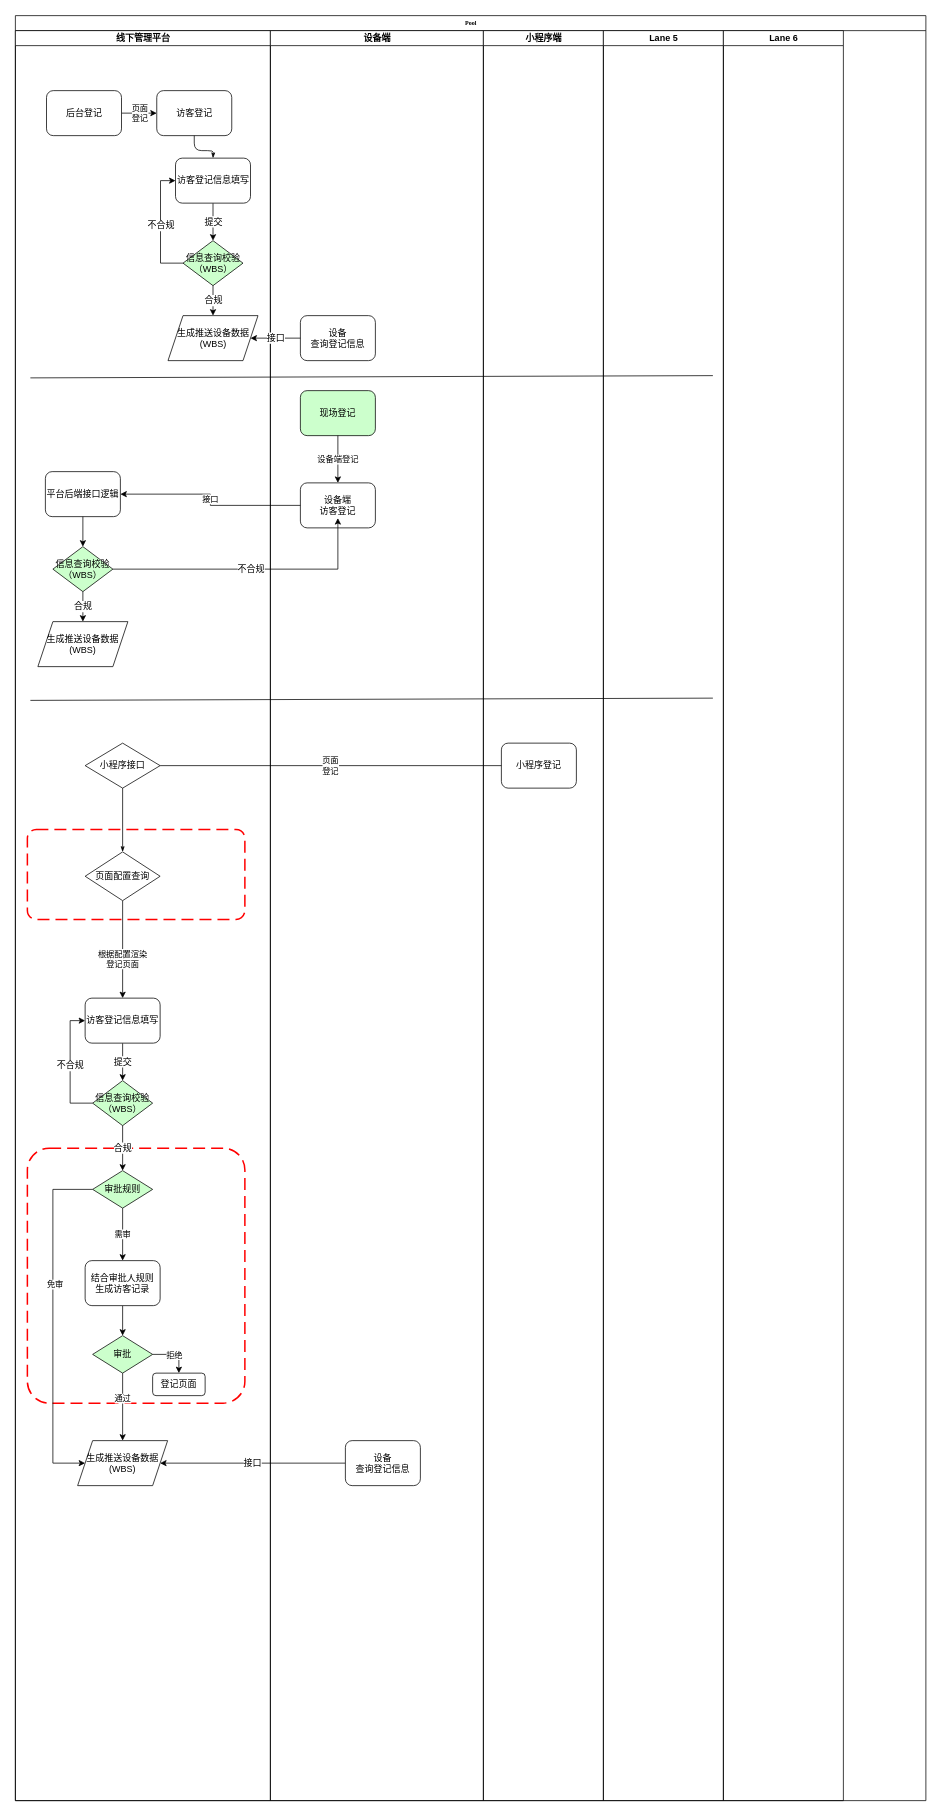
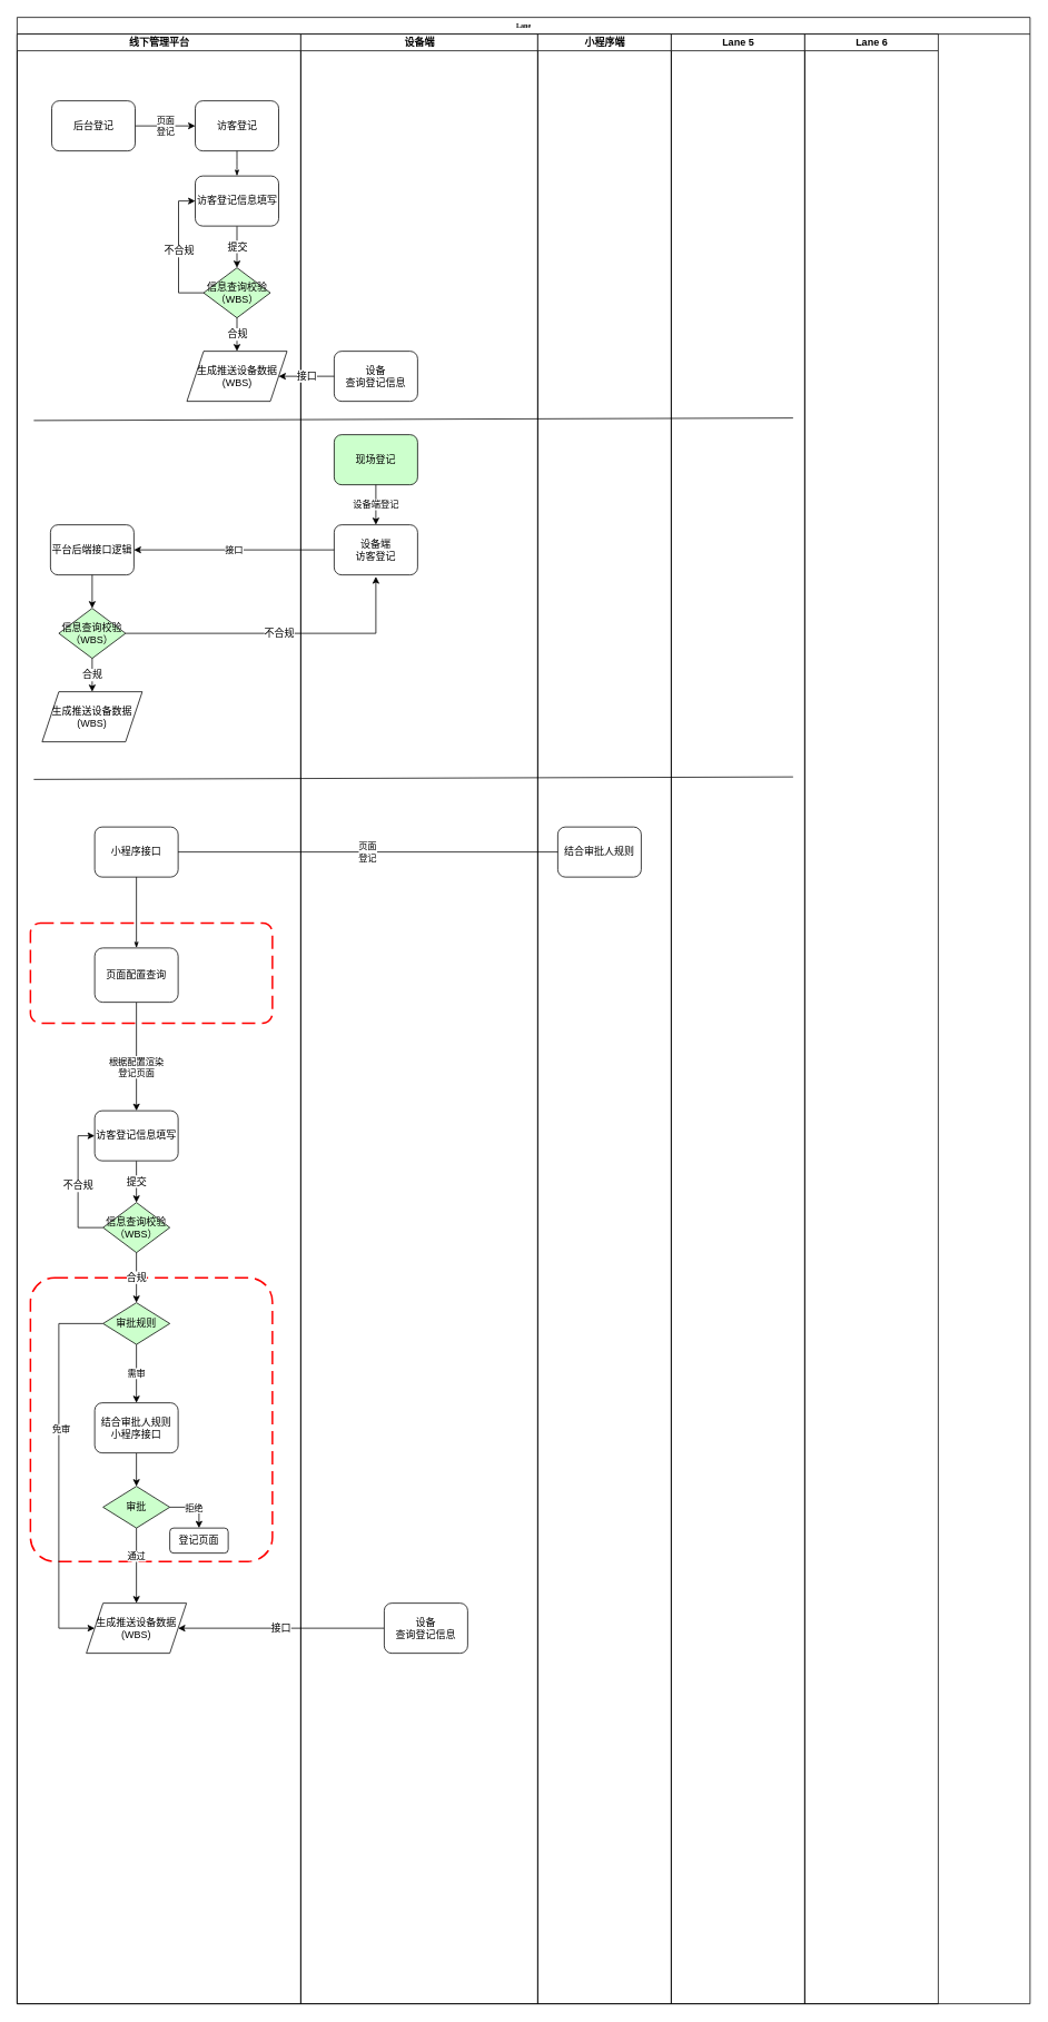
  <mxCell id="0" />
  <mxCell id="1" parent="0" />
- <mxCell id="2" value="Pool" style="swimlane;html=1;childLayout=stackLayout;startSize=20;rounded=0;shadow=0;labelBackgroundColor=none;strokeWidth=1;fontFamily=Verdana;fontSize=8;align=center;" parent="1" vertex="1"><mxGeometry x="20" width="1214" height="2380" as="geometry" y="20" /></mxCell>
+ <mxCell id="2" value="Lane" style="swimlane;html=1;childLayout=stackLayout;startSize=20;rounded=0;shadow=0;labelBackgroundColor=none;strokeWidth=1;fontFamily=Verdana;fontSize=8;align=center;" parent="1" vertex="1"><mxGeometry x="20" width="1214" height="2380" as="geometry" y="20" /></mxCell>
  <mxCell id="3" value="接口" style="edgeStyle=orthogonalEdgeStyle;rounded=0;orthogonalLoop=1;jettySize=auto;html=1;fontSize=12;" edge="1" parent="2" source="47" target="17"><mxGeometry relative="1" as="geometry" /></mxCell>
  <mxCell id="4" value="线下管理平台" style="swimlane;html=1;startSize=20;" parent="2" vertex="1"><mxGeometry y="20" width="340" height="2360" as="geometry" /></mxCell>
  <mxCell id="5" value="" style="rounded=1;arcSize=10;dashed=1;strokeColor=#ff0000;fillColor=none;gradientColor=none;dashPattern=8 4;strokeWidth=2;" vertex="1" parent="4"><mxGeometry x="16" y="1490" width="290" height="340" as="geometry" /></mxCell>
  <mxCell id="6" value="平台后端接口逻辑" style="rounded=1;whiteSpace=wrap;html=1;shadow=0;labelBackgroundColor=none;strokeWidth=1;fontFamily=Verdana;fontSize=12;align=center;" parent="4" vertex="1"><mxGeometry x="40" y="588" width="100" height="60" as="geometry" /></mxCell>
  <mxCell id="7" value="&lt;span style=&quot;font-family: Helvetica; font-size: 12px;&quot;&gt;信息查询校验&lt;/span&gt;&lt;br style=&quot;border-color: var(--border-color); font-family: Helvetica; font-size: 12px;&quot;&gt;&lt;span style=&quot;font-family: Helvetica; font-size: 12px;&quot;&gt;（WBS）&lt;/span&gt;" style="rhombus;whiteSpace=wrap;html=1;rounded=0;shadow=0;labelBackgroundColor=none;strokeWidth=1;fontFamily=Verdana;fontSize=10;align=center;fillColor=#CCFFCC;" parent="4" vertex="1"><mxGeometry x="50" y="688" width="80" height="60" as="geometry" /></mxCell>
  <mxCell id="8" value="" style="edgeStyle=orthogonalEdgeStyle;rounded=0;orthogonalLoop=1;jettySize=auto;html=1;" parent="4" source="6" target="7" edge="1"><mxGeometry relative="1" as="geometry" /></mxCell>
  <mxCell id="9" value="生成推送设备数据&lt;br&gt;(WBS)" style="shape=parallelogram;perimeter=parallelogramPerimeter;whiteSpace=wrap;html=1;fixedSize=1;fontSize=12;" parent="4" vertex="1"><mxGeometry x="30" y="788" width="120" height="60" as="geometry" /></mxCell>
  <mxCell id="10" value="合规" style="edgeStyle=orthogonalEdgeStyle;rounded=0;orthogonalLoop=1;jettySize=auto;html=1;fontSize=12;" parent="4" source="7" target="9" edge="1"><mxGeometry relative="1" as="geometry" /></mxCell>
- <mxCell id="11" value="小程序接口" style="rhombus;whiteSpace=wrap;html=1;shadow=0;labelBackgroundColor=none;strokeWidth=1;fontFamily=Verdana;fontSize=12;align=center;" vertex="1" parent="4"><mxGeometry x="93" y="950" width="100" height="60" as="geometry" /></mxCell>
+ <mxCell id="11" value="小程序接口" style="rounded=1;whiteSpace=wrap;html=1;shadow=0;labelBackgroundColor=none;strokeWidth=1;fontFamily=Verdana;fontSize=12;align=center;" vertex="1" parent="4"><mxGeometry x="93" y="950" width="100" height="60" as="geometry" /></mxCell>
  <mxCell id="12" style="edgeStyle=orthogonalEdgeStyle;rounded=1;html=1;labelBackgroundColor=none;startArrow=none;startFill=0;startSize=5;endArrow=classicThin;endFill=1;endSize=5;jettySize=auto;orthogonalLoop=1;strokeWidth=1;fontFamily=Verdana;fontSize=10;entryX=0.5;entryY=0;entryDx=0;entryDy=0;" edge="1" parent="4" source="11" target="31"><mxGeometry relative="1" as="geometry"><mxPoint x="143" y="1040" as="targetPoint" /></mxGeometry></mxCell>
  <mxCell id="13" value="提交" style="edgeStyle=orthogonalEdgeStyle;rounded=0;orthogonalLoop=1;jettySize=auto;html=1;fontSize=12;" edge="1" parent="4"><mxGeometry relative="1" as="geometry"><mxPoint x="143" y="1350" as="sourcePoint" /><mxPoint x="143" y="1400" as="targetPoint" /></mxGeometry></mxCell>
  <mxCell id="14" value="&lt;span style=&quot;font-family: Helvetica; font-size: 12px;&quot;&gt;访客登记信息填写&lt;/span&gt;" style="rounded=1;whiteSpace=wrap;html=1;shadow=0;labelBackgroundColor=none;strokeWidth=1;fontFamily=Verdana;fontSize=10;align=center;" vertex="1" parent="4"><mxGeometry x="93" y="1290" width="100" height="60" as="geometry" /></mxCell>
  <mxCell id="15" value="&lt;span style=&quot;font-family: Helvetica; font-size: 12px;&quot;&gt;信息查询校验&lt;/span&gt;&lt;br style=&quot;border-color: var(--border-color); font-family: Helvetica; font-size: 12px;&quot;&gt;&lt;span style=&quot;font-family: Helvetica; font-size: 12px;&quot;&gt;（WBS）&lt;/span&gt;" style="rhombus;whiteSpace=wrap;html=1;rounded=0;shadow=0;labelBackgroundColor=none;strokeWidth=1;fontFamily=Verdana;fontSize=10;align=center;fillColor=#CCFFCC;" vertex="1" parent="4"><mxGeometry x="103" y="1400" width="80" height="60" as="geometry" /></mxCell>
  <mxCell id="16" value="不合规" style="edgeStyle=orthogonalEdgeStyle;rounded=0;orthogonalLoop=1;jettySize=auto;html=1;fontSize=12;entryX=0;entryY=0.5;entryDx=0;entryDy=0;exitX=0;exitY=0.5;exitDx=0;exitDy=0;" edge="1" parent="4" source="15" target="14"><mxGeometry relative="1" as="geometry"><mxPoint x="43" y="1430" as="targetPoint" /></mxGeometry></mxCell>
  <mxCell id="17" value="生成推送设备数据&lt;br&gt;(WBS)" style="shape=parallelogram;perimeter=parallelogramPerimeter;whiteSpace=wrap;html=1;fixedSize=1;fontSize=12;" vertex="1" parent="4"><mxGeometry x="83" y="1880" width="120" height="60" as="geometry" /></mxCell>
  <mxCell id="18" value="合规" style="edgeStyle=orthogonalEdgeStyle;rounded=0;orthogonalLoop=1;jettySize=auto;html=1;fontSize=12;entryX=0.5;entryY=0;entryDx=0;entryDy=0;" edge="1" parent="4" source="15" target="44"><mxGeometry relative="1" as="geometry"><mxPoint x="143" y="1520" as="targetPoint" /></mxGeometry></mxCell>
  <mxCell id="19" style="edgeStyle=orthogonalEdgeStyle;rounded=0;orthogonalLoop=1;jettySize=auto;html=1;exitX=0.5;exitY=1;exitDx=0;exitDy=0;entryX=0.5;entryY=0;entryDx=0;entryDy=0;" edge="1" parent="4" source="21" target="28"><mxGeometry relative="1" as="geometry" /></mxCell>
  <mxCell id="20" value="" style="rounded=1;arcSize=10;dashed=1;strokeColor=#ff0000;fillColor=none;gradientColor=none;dashPattern=8 4;strokeWidth=2;" vertex="1" parent="4"><mxGeometry x="16" y="1065" width="290" height="120" as="geometry" /></mxCell>
- <mxCell id="21" value="结合审批人规则&lt;br&gt;生成访客记录" style="rounded=1;whiteSpace=wrap;html=1;shadow=0;labelBackgroundColor=none;strokeWidth=1;fontFamily=Verdana;fontSize=12;align=center;" vertex="1" parent="4"><mxGeometry x="93" y="1640" width="100" height="60" as="geometry" /></mxCell>
+ <mxCell id="21" value="结合审批人规则&lt;br&gt;小程序接口" style="rounded=1;whiteSpace=wrap;html=1;shadow=0;labelBackgroundColor=none;strokeWidth=1;fontFamily=Verdana;fontSize=12;align=center;" vertex="1" parent="4"><mxGeometry x="93" y="1640" width="100" height="60" as="geometry" /></mxCell>
  <mxCell id="22" style="edgeStyle=orthogonalEdgeStyle;rounded=0;orthogonalLoop=1;jettySize=auto;html=1;exitX=1;exitY=0.5;exitDx=0;exitDy=0;" edge="1" parent="4" source="28" target="42"><mxGeometry relative="1" as="geometry"><mxPoint x="210" y="1720" as="targetPoint" /></mxGeometry></mxCell>
  <mxCell id="23" value="拒绝" style="edgeLabel;html=1;align=center;verticalAlign=middle;resizable=0;points=[];" vertex="1" connectable="0" parent="22"><mxGeometry x="-0.067" relative="1" as="geometry"><mxPoint as="offset" /></mxGeometry></mxCell>
  <mxCell id="24" style="edgeStyle=orthogonalEdgeStyle;rounded=0;orthogonalLoop=1;jettySize=auto;html=1;entryX=0;entryY=0.5;entryDx=0;entryDy=0;exitX=0;exitY=0.5;exitDx=0;exitDy=0;" edge="1" parent="4" source="44" target="17"><mxGeometry relative="1" as="geometry"><Array as="points"><mxPoint x="50" y="1545" /><mxPoint x="50" y="1910" /></Array></mxGeometry></mxCell>
  <mxCell id="25" value="免审" style="edgeLabel;html=1;align=center;verticalAlign=middle;resizable=0;points=[];" vertex="1" connectable="0" parent="24"><mxGeometry x="-0.225" y="2" relative="1" as="geometry"><mxPoint as="offset" /></mxGeometry></mxCell>
  <mxCell id="26" style="edgeStyle=orthogonalEdgeStyle;rounded=0;orthogonalLoop=1;jettySize=auto;html=1;exitX=0.5;exitY=1;exitDx=0;exitDy=0;entryX=0.5;entryY=0;entryDx=0;entryDy=0;" edge="1" parent="4" source="28" target="17"><mxGeometry relative="1" as="geometry" /></mxCell>
  <mxCell id="27" value="通过" style="edgeLabel;html=1;align=center;verticalAlign=middle;resizable=0;points=[];" vertex="1" connectable="0" parent="26"><mxGeometry x="-0.267" y="-1" relative="1" as="geometry"><mxPoint as="offset" /></mxGeometry></mxCell>
  <mxCell id="28" value="&lt;font face=&quot;Helvetica&quot;&gt;&lt;span style=&quot;font-size: 12px;&quot;&gt;审批&lt;/span&gt;&lt;/font&gt;" style="rhombus;whiteSpace=wrap;html=1;rounded=0;shadow=0;labelBackgroundColor=none;strokeWidth=1;fontFamily=Verdana;fontSize=10;align=center;fillColor=#CCFFCC;" vertex="1" parent="4"><mxGeometry x="103" y="1740" width="80" height="50" as="geometry" /></mxCell>
  <mxCell id="29" style="edgeStyle=orthogonalEdgeStyle;rounded=0;orthogonalLoop=1;jettySize=auto;html=1;exitX=0.5;exitY=1;exitDx=0;exitDy=0;entryX=0.5;entryY=0;entryDx=0;entryDy=0;" edge="1" parent="4" source="31" target="14"><mxGeometry relative="1" as="geometry" /></mxCell>
  <mxCell id="30" value="根据配置渲染&lt;br&gt;登记页面" style="edgeLabel;html=1;align=center;verticalAlign=middle;resizable=0;points=[];" vertex="1" connectable="0" parent="29"><mxGeometry x="0.185" y="-1" relative="1" as="geometry"><mxPoint as="offset" /></mxGeometry></mxCell>
- <mxCell id="31" value="&lt;font face=&quot;Helvetica&quot;&gt;&lt;span style=&quot;font-size: 12px;&quot;&gt;页面配置查询&lt;/span&gt;&lt;/font&gt;" style="rhombus;whiteSpace=wrap;html=1;shadow=0;labelBackgroundColor=none;strokeWidth=1;fontFamily=Verdana;fontSize=10;align=center;" vertex="1" parent="4"><mxGeometry x="93" y="1095" width="100" height="65" as="geometry" /></mxCell>
- <mxCell id="32" value="访客登记" style="rounded=1;whiteSpace=wrap;html=1;shadow=0;labelBackgroundColor=none;strokeWidth=1;fontFamily=Verdana;fontSize=12;align=center;" parent="4" vertex="1"><mxGeometry x="188.5" y="80" width="100" height="60" as="geometry" /></mxCell>
+ <mxCell id="31" value="&lt;font face=&quot;Helvetica&quot;&gt;&lt;span style=&quot;font-size: 12px;&quot;&gt;页面配置查询&lt;/span&gt;&lt;/font&gt;" style="rounded=1;whiteSpace=wrap;html=1;shadow=0;labelBackgroundColor=none;strokeWidth=1;fontFamily=Verdana;fontSize=10;align=center;" vertex="1" parent="4"><mxGeometry x="93" y="1095" width="100" height="65" as="geometry" /></mxCell>
+ <mxCell id="32" value="访客登记" style="rounded=1;whiteSpace=wrap;html=1;shadow=0;labelBackgroundColor=none;strokeWidth=1;fontFamily=Verdana;fontSize=12;align=center;" parent="4" vertex="1"><mxGeometry x="213.5" y="80" width="100" height="60" as="geometry" /></mxCell>
  <mxCell id="33" style="edgeStyle=orthogonalEdgeStyle;rounded=1;html=1;labelBackgroundColor=none;startArrow=none;startFill=0;startSize=5;endArrow=classicThin;endFill=1;endSize=5;jettySize=auto;orthogonalLoop=1;strokeWidth=1;fontFamily=Verdana;fontSize=10;" parent="4" source="32" edge="1"><mxGeometry relative="1" as="geometry"><mxPoint x="263.5" y="170" as="targetPoint" /></mxGeometry></mxCell>
  <mxCell id="34" value="提交" style="edgeStyle=orthogonalEdgeStyle;rounded=0;orthogonalLoop=1;jettySize=auto;html=1;fontSize=12;" parent="4" edge="1"><mxGeometry relative="1" as="geometry"><mxPoint x="263.5" y="230" as="sourcePoint" /><mxPoint x="263.5" y="280" as="targetPoint" /></mxGeometry></mxCell>
  <mxCell id="35" value="&lt;span style=&quot;font-family: Helvetica; font-size: 12px;&quot;&gt;访客登记信息填写&lt;/span&gt;" style="rounded=1;whiteSpace=wrap;html=1;shadow=0;labelBackgroundColor=none;strokeWidth=1;fontFamily=Verdana;fontSize=10;align=center;" parent="4" vertex="1"><mxGeometry x="213.5" y="170" width="100" height="60" as="geometry" /></mxCell>
  <mxCell id="36" value="&lt;span style=&quot;font-family: Helvetica; font-size: 12px;&quot;&gt;信息查询校验&lt;/span&gt;&lt;br style=&quot;border-color: var(--border-color); font-family: Helvetica; font-size: 12px;&quot;&gt;&lt;span style=&quot;font-family: Helvetica; font-size: 12px;&quot;&gt;（WBS）&lt;/span&gt;" style="rhombus;whiteSpace=wrap;html=1;rounded=0;shadow=0;labelBackgroundColor=none;strokeWidth=1;fontFamily=Verdana;fontSize=10;align=center;fillColor=#CCFFCC;" parent="4" vertex="1"><mxGeometry x="223.5" y="280" width="80" height="60" as="geometry" /></mxCell>
  <mxCell id="37" value="不合规" style="edgeStyle=orthogonalEdgeStyle;rounded=0;orthogonalLoop=1;jettySize=auto;html=1;fontSize=12;entryX=0;entryY=0.5;entryDx=0;entryDy=0;exitX=0;exitY=0.5;exitDx=0;exitDy=0;" parent="4" source="36" target="35" edge="1"><mxGeometry relative="1" as="geometry"><mxPoint x="163.5" y="310" as="targetPoint" /></mxGeometry></mxCell>
  <mxCell id="38" value="生成推送设备数据&lt;br&gt;(WBS)" style="shape=parallelogram;perimeter=parallelogramPerimeter;whiteSpace=wrap;html=1;fixedSize=1;fontSize=12;" parent="4" vertex="1"><mxGeometry x="203.5" y="380" width="120" height="60" as="geometry" /></mxCell>
  <mxCell id="39" value="合规" style="edgeStyle=orthogonalEdgeStyle;rounded=0;orthogonalLoop=1;jettySize=auto;html=1;fontSize=12;" parent="4" source="36" target="38" edge="1"><mxGeometry relative="1" as="geometry" /></mxCell>
  <mxCell id="40" value="页面&lt;br&gt;登记" style="edgeStyle=orthogonalEdgeStyle;rounded=0;orthogonalLoop=1;jettySize=auto;html=1;" parent="4" source="41" target="32" edge="1"><mxGeometry relative="1" as="geometry" /></mxCell>
  <mxCell id="41" value="后台登记" style="rounded=1;whiteSpace=wrap;html=1;shadow=0;labelBackgroundColor=none;strokeWidth=1;fontFamily=Verdana;fontSize=12;align=center;" parent="4" vertex="1"><mxGeometry x="41.5" y="80" width="100" height="60" as="geometry" /></mxCell>
  <mxCell id="42" value="登记页面" style="rounded=1;whiteSpace=wrap;html=1;shadow=0;labelBackgroundColor=none;strokeWidth=1;fontFamily=Verdana;fontSize=12;align=center;" vertex="1" parent="4"><mxGeometry x="183" y="1790" width="70" height="30" as="geometry" /></mxCell>
  <mxCell id="43" value="需审" style="edgeStyle=orthogonalEdgeStyle;rounded=0;orthogonalLoop=1;jettySize=auto;html=1;exitX=0.5;exitY=1;exitDx=0;exitDy=0;entryX=0.5;entryY=0;entryDx=0;entryDy=0;" edge="1" parent="4" source="44" target="21"><mxGeometry relative="1" as="geometry" /></mxCell>
  <mxCell id="44" value="&lt;font face=&quot;Helvetica&quot;&gt;&lt;span style=&quot;font-size: 12px;&quot;&gt;审批规则&lt;/span&gt;&lt;/font&gt;" style="rhombus;whiteSpace=wrap;html=1;rounded=0;shadow=0;labelBackgroundColor=none;strokeWidth=1;fontFamily=Verdana;fontSize=10;align=center;fillColor=#CCFFCC;" vertex="1" parent="4"><mxGeometry x="103" y="1520" width="80" height="50" as="geometry" /></mxCell>
  <mxCell id="45" value="设备端" style="swimlane;html=1;startSize=20;" parent="2" vertex="1"><mxGeometry x="340" y="20" width="284" height="2360" as="geometry" /></mxCell>
- <mxCell id="46" value="设备端&lt;br&gt;访客登记" style="rounded=1;whiteSpace=wrap;html=1;shadow=0;labelBackgroundColor=none;strokeWidth=1;fontFamily=Verdana;fontSize=12;align=center;" parent="45" vertex="1"><mxGeometry x="40" y="603" width="100" height="60" as="geometry" /></mxCell>
+ <mxCell id="46" value="设备端&lt;br&gt;访客登记" style="rounded=1;whiteSpace=wrap;html=1;shadow=0;labelBackgroundColor=none;strokeWidth=1;fontFamily=Verdana;fontSize=12;align=center;" parent="45" vertex="1"><mxGeometry x="40" y="588" width="100" height="60" as="geometry" /></mxCell>
  <mxCell id="47" value="设备&lt;br&gt;查询登记信息" style="rounded=1;whiteSpace=wrap;html=1;shadow=0;labelBackgroundColor=none;strokeWidth=1;fontFamily=Verdana;fontSize=12;align=center;" vertex="1" parent="45"><mxGeometry x="100" y="1880" width="100" height="60" as="geometry" /></mxCell>
  <mxCell id="48" value="" style="endArrow=none;html=1;rounded=0;" parent="45" edge="1"><mxGeometry width="50" height="50" relative="1" as="geometry"><mxPoint x="-320" y="893" as="sourcePoint" /><mxPoint x="590" y="890" as="targetPoint" /></mxGeometry></mxCell>
  <mxCell id="49" value="现场登记" style="rounded=1;whiteSpace=wrap;html=1;shadow=0;labelBackgroundColor=none;strokeWidth=1;fontFamily=Verdana;fontSize=12;align=center;fillColor=#ccffcc;" parent="45" vertex="1"><mxGeometry x="40" y="480" width="100" height="60" as="geometry" /></mxCell>
  <mxCell id="50" value="设备端登记" style="edgeStyle=orthogonalEdgeStyle;rounded=0;orthogonalLoop=1;jettySize=auto;html=1;entryX=0.5;entryY=0;entryDx=0;entryDy=0;" parent="45" source="49" target="46" edge="1"><mxGeometry relative="1" as="geometry"><mxPoint x="-100" y="558" as="targetPoint" /></mxGeometry></mxCell>
  <mxCell id="51" value="设备&lt;br&gt;查询登记信息" style="rounded=1;whiteSpace=wrap;html=1;shadow=0;labelBackgroundColor=none;strokeWidth=1;fontFamily=Verdana;fontSize=12;align=center;" parent="45" vertex="1"><mxGeometry x="40" y="380" width="100" height="60" as="geometry" /></mxCell>
  <mxCell id="52" value="" style="endArrow=none;html=1;rounded=0;" edge="1" parent="45"><mxGeometry width="50" height="50" relative="1" as="geometry"><mxPoint x="-320" y="463" as="sourcePoint" /><mxPoint x="590" y="460" as="targetPoint" /></mxGeometry></mxCell>
  <mxCell id="53" value="小程序端" style="swimlane;html=1;startSize=20;" parent="2" vertex="1"><mxGeometry x="624" y="20" width="160" height="2360" as="geometry" /></mxCell>
- <mxCell id="54" value="小程序登记" style="rounded=1;whiteSpace=wrap;html=1;shadow=0;labelBackgroundColor=none;strokeWidth=1;fontFamily=Verdana;fontSize=12;align=center;" vertex="1" parent="53"><mxGeometry x="24" y="950" width="100" height="60" as="geometry" /></mxCell>
+ <mxCell id="54" value="结合审批人规则" style="rounded=1;whiteSpace=wrap;html=1;shadow=0;labelBackgroundColor=none;strokeWidth=1;fontFamily=Verdana;fontSize=12;align=center;" vertex="1" parent="53"><mxGeometry x="24" y="950" width="100" height="60" as="geometry" /></mxCell>
  <mxCell id="55" value="Lane 5" style="swimlane;html=1;startSize=20;" parent="2" vertex="1"><mxGeometry x="784" y="20" width="160" height="2360" as="geometry" /></mxCell>
  <mxCell id="56" value="Lane 6" style="swimlane;html=1;startSize=20;" parent="2" vertex="1"><mxGeometry x="944" y="20" width="160" height="2360" as="geometry" /></mxCell>
  <mxCell id="57" value="接口" style="edgeStyle=orthogonalEdgeStyle;rounded=0;orthogonalLoop=1;jettySize=auto;html=1;entryX=1;entryY=0.5;entryDx=0;entryDy=0;exitX=0;exitY=0.5;exitDx=0;exitDy=0;" parent="2" target="6" edge="1" source="46"><mxGeometry relative="1" as="geometry"><mxPoint x="491" y="638" as="sourcePoint" /><Array as="points" /></mxGeometry></mxCell>
  <mxCell id="58" value="不合规" style="edgeStyle=orthogonalEdgeStyle;rounded=0;orthogonalLoop=1;jettySize=auto;html=1;exitX=1;exitY=0.5;exitDx=0;exitDy=0;fontSize=12;" parent="2" source="7" edge="1"><mxGeometry relative="1" as="geometry"><mxPoint x="430" y="670" as="targetPoint" /><Array as="points"><mxPoint x="430" y="738" /></Array></mxGeometry></mxCell>
  <mxCell id="59" value="页面&lt;br&gt;登记" style="edgeStyle=orthogonalEdgeStyle;rounded=0;orthogonalLoop=1;jettySize=auto;html=1;endArrow=none;" edge="1" parent="2" source="54" target="11"><mxGeometry relative="1" as="geometry" /></mxCell>
  <mxCell id="60" value="接口" style="edgeStyle=orthogonalEdgeStyle;rounded=0;orthogonalLoop=1;jettySize=auto;html=1;fontSize=12;" parent="2" source="51" target="38" edge="1"><mxGeometry relative="1" as="geometry" /></mxCell>
